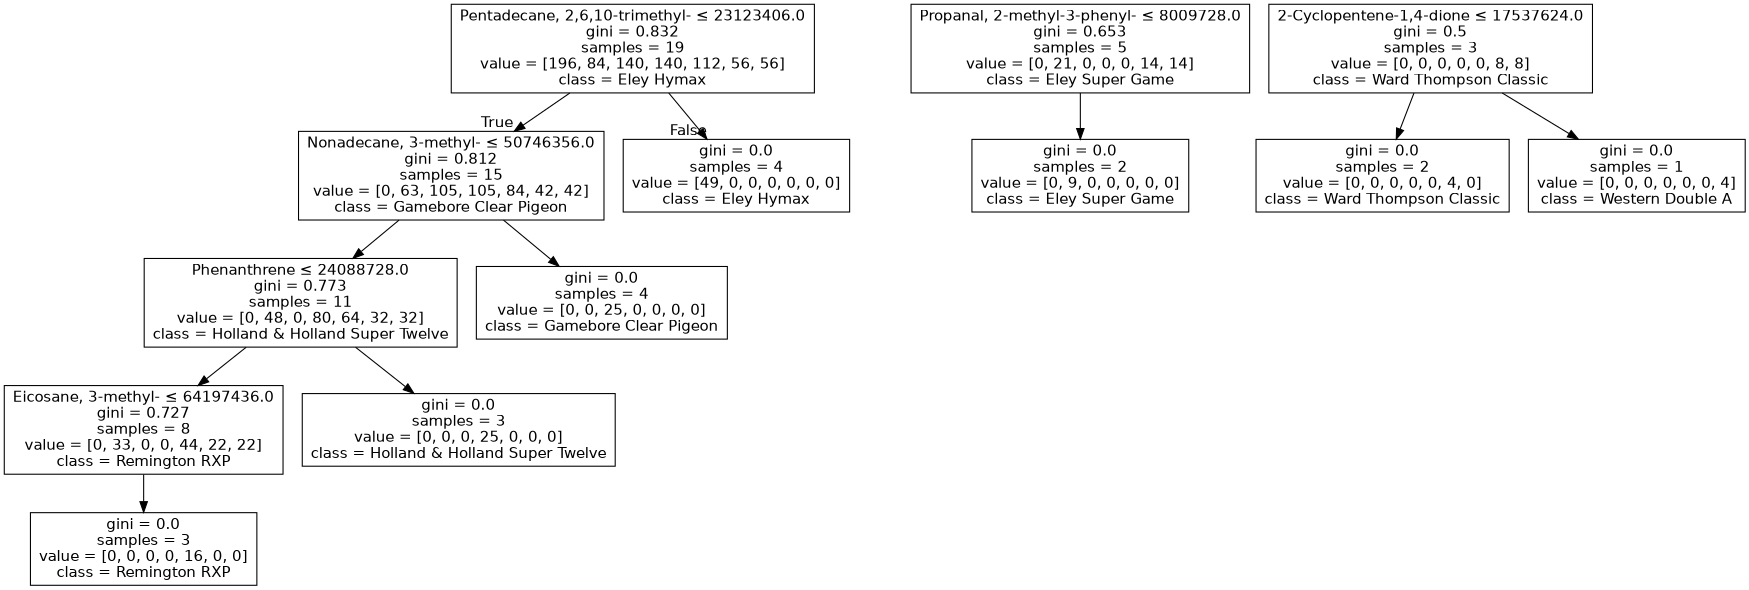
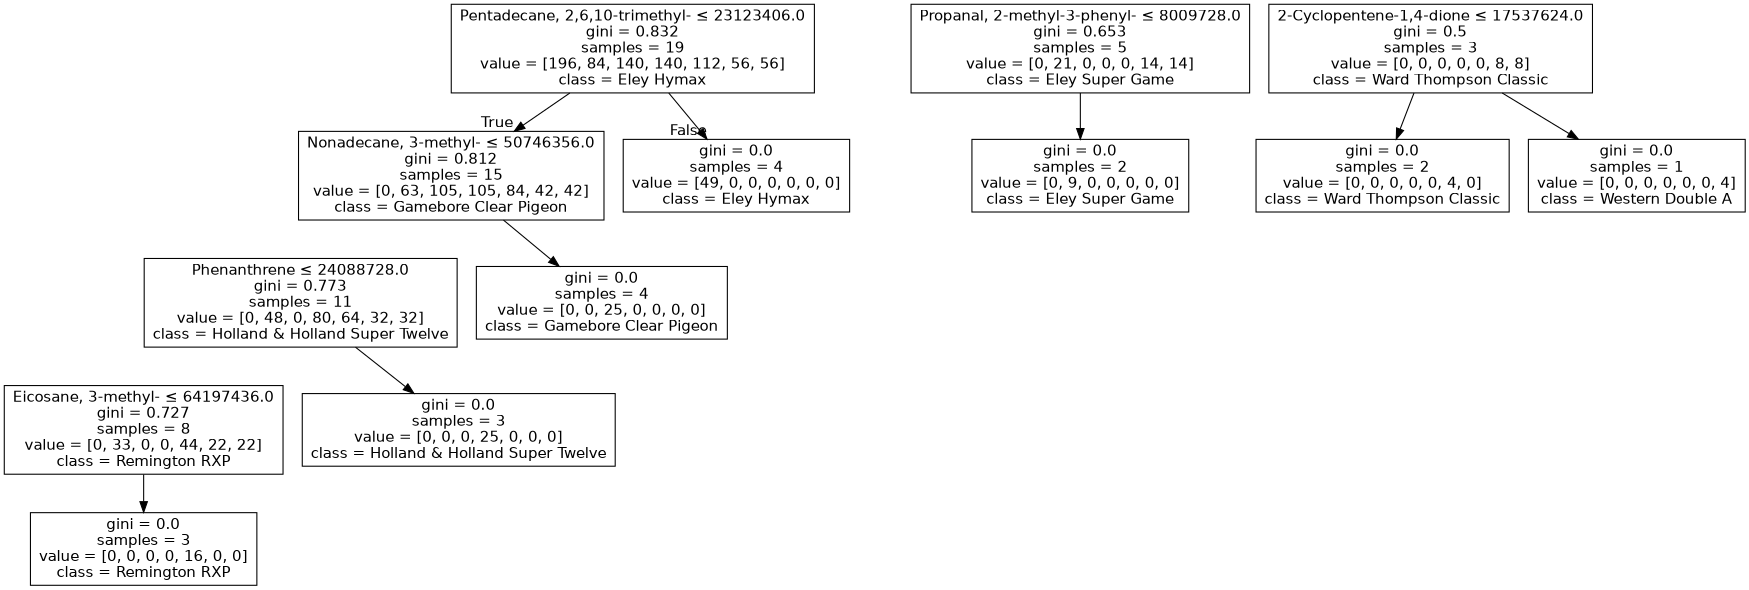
  digraph {
    node [fontname=helvetica shape=box]
    edge [fontname=helvetica]
    n1 [label=<Pentadecane, 2,6,10-trimethyl- &le; 23123406.0<br/>gini = 0.832<br/>samples = 19<br/>value = [196, 84, 140, 140, 112, 56, 56]<br/>class = Eley Hymax>]
    n2 [label=<Nonadecane, 3-methyl- &le; 50746356.0<br/>gini = 0.812<br/>samples = 15<br/>value = [0, 63, 105, 105, 84, 42, 42]<br/>class = Gamebore Clear Pigeon>]
    n3 [label=<gini = 0.0<br/>samples = 4<br/>value = [49, 0, 0, 0, 0, 0, 0]<br/>class = Eley Hymax>]
    n4 [label=<Phenanthrene &le; 24088728.0<br/>gini = 0.773<br/>samples = 11<br/>value = [0, 48, 0, 80, 64, 32, 32]<br/>class = Holland &amp; Holland Super Twelve>]
    n5 [label=<gini = 0.0<br/>samples = 4<br/>value = [0, 0, 25, 0, 0, 0, 0]<br/>class = Gamebore Clear Pigeon>]
    n6 [label=<Eicosane, 3-methyl- &le; 64197436.0<br/>gini = 0.727<br/>samples = 8<br/>value = [0, 33, 0, 0, 44, 22, 22]<br/>class = Remington RXP>]
    n7 [label=<gini = 0.0<br/>samples = 3<br/>value = [0, 0, 0, 25, 0, 0, 0]<br/>class = Holland &amp; Holland Super Twelve>]
    n8 [label=<gini = 0.0<br/>samples = 3<br/>value = [0, 0, 0, 0, 16, 0, 0]<br/>class = Remington RXP>]
    n9 [label=<Propanal, 2-methyl-3-phenyl- &le; 8009728.0<br/>gini = 0.653<br/>samples = 5<br/>value = [0, 21, 0, 0, 0, 14, 14]<br/>class = Eley Super Game>]
    n10 [label=<gini = 0.0<br/>samples = 2<br/>value = [0, 9, 0, 0, 0, 0, 0]<br/>class = Eley Super Game>]
    n11 [label=<2-Cyclopentene-1,4-dione &le; 17537624.0<br/>gini = 0.5<br/>samples = 3<br/>value = [0, 0, 0, 0, 0, 8, 8]<br/>class = Ward Thompson Classic>]
    n12 [label=<gini = 0.0<br/>samples = 2<br/>value = [0, 0, 0, 0, 0, 4, 0]<br/>class = Ward Thompson Classic>]
    n13 [label=<gini = 0.0<br/>samples = 1<br/>value = [0, 0, 0, 0, 0, 0, 4]<br/>class = Western Double A>]
    n1 -> n2 [headlabel=True labelangle=45 labeldistance=2.5]
    n1 -> n3 [headlabel=False labelangle=-45 labeldistance=2.5]
-   n2 -> n4
    n2 -> n5
-   n4 -> n6
    n4 -> n7
    n6 -> n8
    n9 -> n10
    n11 -> n12
    n11 -> n13
  }
